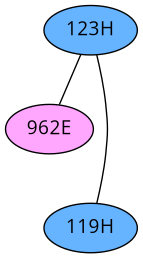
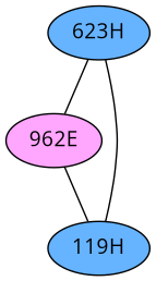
  graph {
    fontname="Open Sans"
    node [fillcolor="#66B3FF" fontname="Open Sans" style=radial]
    edge [fontname="Open Sans" penwidth=1]
    n1 [fillcolor="#FFA6FF" label="962E"]
-   "123H"
+   "123H" [label="623H"]
    "119H"
+   n1 -- "119H"
    "123H" -- n1
    "123H" -- "119H"
  }
